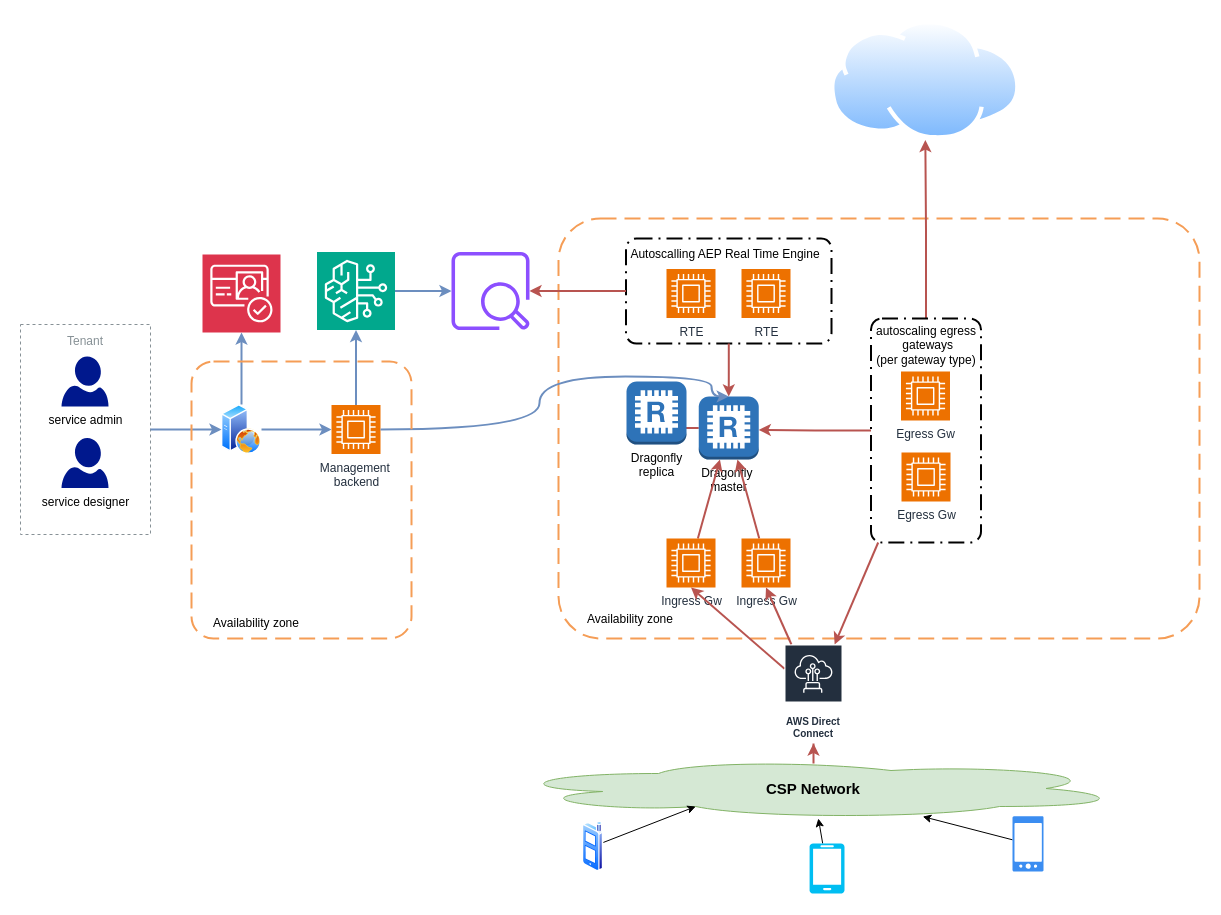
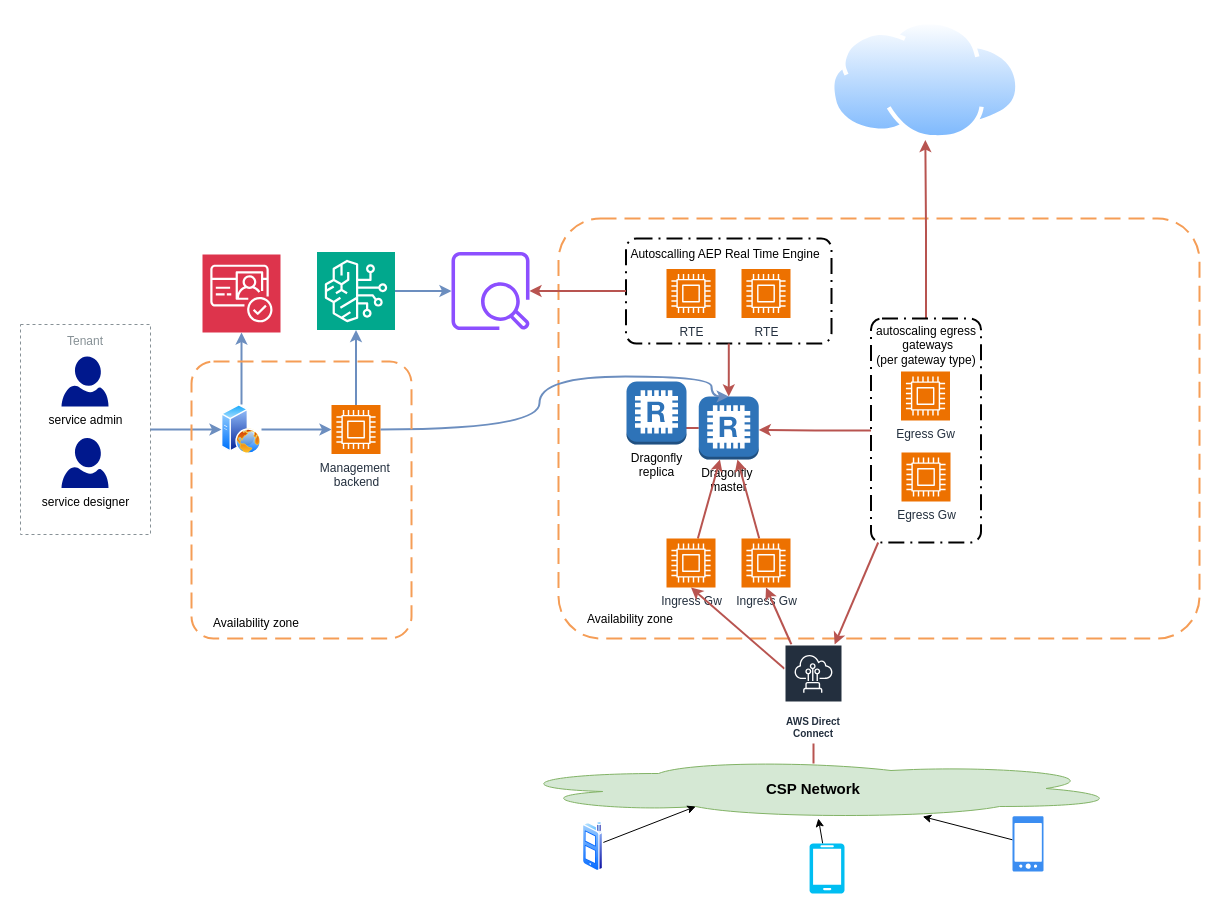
  <mxCell id="0" />
  <mxCell id="1" parent="0" />
  <mxCell id="2" value="" style="rounded=1;arcSize=10;dashed=1;strokeColor=#F59D56;fillColor=default;gradientColor=none;dashPattern=8 4;strokeWidth=2;" parent="1" vertex="1"><mxGeometry x="558" y="218" width="641" height="420" as="geometry" /></mxCell>
  <mxCell id="3" value="Tenant" style="outlineConnect=0;gradientColor=none;html=1;whiteSpace=wrap;fontSize=12;fontStyle=0;strokeColor=#879196;fillColor=none;verticalAlign=top;align=center;fontColor=#879196;dashed=1;spacingTop=3;" parent="1" vertex="1"><mxGeometry x="20" y="324" width="130" height="210" as="geometry" /></mxCell>
  <mxCell id="4" value="" style="rounded=1;arcSize=10;dashed=1;fillColor=none;gradientColor=none;dashPattern=8 3 1 3;strokeWidth=2;" parent="1" vertex="1"><mxGeometry x="625.5" y="238" width="205.5" height="105" as="geometry" /></mxCell>
  <mxCell id="5" style="rounded=0;orthogonalLoop=1;jettySize=auto;html=1;strokeWidth=2;fillColor=#f8cecc;strokeColor=#b85450;" parent="1" source="7" target="51" edge="1"><mxGeometry relative="1" as="geometry"><mxPoint x="853" y="635" as="targetPoint" /></mxGeometry></mxCell>
  <mxCell id="6" style="edgeStyle=orthogonalEdgeStyle;rounded=0;orthogonalLoop=1;jettySize=auto;html=1;fillColor=#f8cecc;strokeColor=#b85450;strokeWidth=2;" parent="1" source="7" target="31" edge="1"><mxGeometry relative="1" as="geometry" /></mxCell>
  <mxCell id="7" value="" style="rounded=1;arcSize=10;dashed=1;fillColor=none;gradientColor=none;dashPattern=8 3 1 3;strokeWidth=2;" parent="1" vertex="1"><mxGeometry x="870.5" y="318" width="110" height="224" as="geometry" /></mxCell>
  <mxCell id="8" style="edgeStyle=orthogonalEdgeStyle;rounded=0;orthogonalLoop=1;jettySize=auto;html=1;fillColor=#f8cecc;strokeColor=#b85450;strokeWidth=2;" parent="1" source="9" target="10" edge="1"><mxGeometry relative="1" as="geometry" /></mxCell>
  <mxCell id="9" value="Dragonfly&amp;nbsp;&lt;div&gt;master&lt;/div&gt;" style="outlineConnect=0;dashed=0;verticalLabelPosition=bottom;verticalAlign=top;align=center;html=1;shape=mxgraph.aws3.redis;fillColor=#2E73B8;gradientColor=none;" parent="1" vertex="1"><mxGeometry x="698.25" y="396" width="60" height="63" as="geometry" /></mxCell>
  <mxCell id="10" value="Dragonfly&lt;div&gt;replica&lt;/div&gt;" style="outlineConnect=0;dashed=0;verticalLabelPosition=bottom;verticalAlign=top;align=center;html=1;shape=mxgraph.aws3.redis;fillColor=#2E73B8;gradientColor=none;" parent="1" vertex="1"><mxGeometry x="626" y="381" width="60" height="63" as="geometry" /></mxCell>
  <mxCell id="11" value="" style="sketch=0;outlineConnect=0;fontColor=#232F3E;gradientColor=none;fillColor=#8C4FFF;strokeColor=none;dashed=0;verticalLabelPosition=bottom;verticalAlign=top;align=center;html=1;fontSize=12;fontStyle=0;aspect=fixed;pointerEvents=1;shape=mxgraph.aws4.opensearch_service_data_node;" parent="1" vertex="1"><mxGeometry x="451" y="251.5" width="78" height="78" as="geometry" /></mxCell>
  <mxCell id="12" style="edgeStyle=orthogonalEdgeStyle;rounded=0;orthogonalLoop=1;jettySize=auto;html=1;fillColor=#f8cecc;strokeColor=#b85450;strokeWidth=2;" parent="1" source="4" target="11" edge="1"><mxGeometry relative="1" as="geometry" /></mxCell>
  <mxCell id="13" value="" style="edgeStyle=orthogonalEdgeStyle;rounded=0;orthogonalLoop=1;jettySize=auto;html=1;entryX=0.5;entryY=0;entryDx=0;entryDy=0;entryPerimeter=0;fillColor=#f8cecc;strokeColor=#b85450;strokeWidth=2;" parent="1" source="4" target="9" edge="1"><mxGeometry relative="1" as="geometry" /></mxCell>
  <mxCell id="14" style="edgeStyle=orthogonalEdgeStyle;rounded=0;orthogonalLoop=1;jettySize=auto;html=1;entryX=1;entryY=0.53;entryDx=0;entryDy=0;entryPerimeter=0;fillColor=#f8cecc;strokeColor=#b85450;strokeWidth=2;" parent="1" source="7" target="9" edge="1"><mxGeometry relative="1" as="geometry" /></mxCell>
  <mxCell id="15" value="RTE" style="sketch=0;points=[[0,0,0],[0.25,0,0],[0.5,0,0],[0.75,0,0],[1,0,0],[0,1,0],[0.25,1,0],[0.5,1,0],[0.75,1,0],[1,1,0],[0,0.25,0],[0,0.5,0],[0,0.75,0],[1,0.25,0],[1,0.5,0],[1,0.75,0]];outlineConnect=0;fontColor=#232F3E;fillColor=#ED7100;strokeColor=#ffffff;dashed=0;verticalLabelPosition=bottom;verticalAlign=top;align=center;html=1;fontSize=12;fontStyle=0;aspect=fixed;shape=mxgraph.aws4.resourceIcon;resIcon=mxgraph.aws4.compute;" parent="1" vertex="1"><mxGeometry x="666" y="268.5" width="49" height="49" as="geometry" /></mxCell>
  <mxCell id="16" value="RTE" style="sketch=0;points=[[0,0,0],[0.25,0,0],[0.5,0,0],[0.75,0,0],[1,0,0],[0,1,0],[0.25,1,0],[0.5,1,0],[0.75,1,0],[1,1,0],[0,0.25,0],[0,0.5,0],[0,0.75,0],[1,0.25,0],[1,0.5,0],[1,0.75,0]];outlineConnect=0;fontColor=#232F3E;fillColor=#ED7100;strokeColor=#ffffff;dashed=0;verticalLabelPosition=bottom;verticalAlign=top;align=center;html=1;fontSize=12;fontStyle=0;aspect=fixed;shape=mxgraph.aws4.resourceIcon;resIcon=mxgraph.aws4.compute;" parent="1" vertex="1"><mxGeometry x="741" y="268.5" width="49" height="49" as="geometry" /></mxCell>
  <mxCell id="17" value="Egress Gw" style="sketch=0;points=[[0,0,0],[0.25,0,0],[0.5,0,0],[0.75,0,0],[1,0,0],[0,1,0],[0.25,1,0],[0.5,1,0],[0.75,1,0],[1,1,0],[0,0.25,0],[0,0.5,0],[0,0.75,0],[1,0.25,0],[1,0.5,0],[1,0.75,0]];outlineConnect=0;fontColor=#232F3E;fillColor=#ED7100;strokeColor=#ffffff;dashed=0;verticalLabelPosition=bottom;verticalAlign=top;align=center;html=1;fontSize=12;fontStyle=0;aspect=fixed;shape=mxgraph.aws4.resourceIcon;resIcon=mxgraph.aws4.compute;" parent="1" vertex="1"><mxGeometry x="900.5" y="371" width="49" height="49" as="geometry" /></mxCell>
  <mxCell id="18" value="Egress Gw" style="sketch=0;points=[[0,0,0],[0.25,0,0],[0.5,0,0],[0.75,0,0],[1,0,0],[0,1,0],[0.25,1,0],[0.5,1,0],[0.75,1,0],[1,1,0],[0,0.25,0],[0,0.5,0],[0,0.75,0],[1,0.25,0],[1,0.5,0],[1,0.75,0]];outlineConnect=0;fontColor=#232F3E;fillColor=#ED7100;strokeColor=#ffffff;dashed=0;verticalLabelPosition=bottom;verticalAlign=top;align=center;html=1;fontSize=12;fontStyle=0;aspect=fixed;shape=mxgraph.aws4.resourceIcon;resIcon=mxgraph.aws4.compute;" parent="1" vertex="1"><mxGeometry x="901" y="452" width="49" height="49" as="geometry" /></mxCell>
  <mxCell id="19" style="rounded=0;orthogonalLoop=1;jettySize=auto;html=1;fillColor=#f8cecc;strokeColor=#b85450;strokeWidth=2;" parent="1" source="20" target="9" edge="1"><mxGeometry relative="1" as="geometry" /></mxCell>
  <mxCell id="20" value="Ingress Gw" style="sketch=0;points=[[0,0,0],[0.25,0,0],[0.5,0,0],[0.75,0,0],[1,0,0],[0,1,0],[0.25,1,0],[0.5,1,0],[0.75,1,0],[1,1,0],[0,0.25,0],[0,0.5,0],[0,0.75,0],[1,0.25,0],[1,0.5,0],[1,0.75,0]];outlineConnect=0;fontColor=#232F3E;fillColor=#ED7100;strokeColor=#ffffff;dashed=0;verticalLabelPosition=bottom;verticalAlign=top;align=center;html=1;fontSize=12;fontStyle=0;aspect=fixed;shape=mxgraph.aws4.resourceIcon;resIcon=mxgraph.aws4.compute;" parent="1" vertex="1"><mxGeometry x="666" y="538" width="49" height="49" as="geometry" /></mxCell>
  <mxCell id="21" style="rounded=0;orthogonalLoop=1;jettySize=auto;html=1;fillColor=#f8cecc;strokeColor=#b85450;strokeWidth=2;" parent="1" source="22" target="9" edge="1"><mxGeometry relative="1" as="geometry" /></mxCell>
  <mxCell id="22" value="Ingress Gw" style="sketch=0;points=[[0,0,0],[0.25,0,0],[0.5,0,0],[0.75,0,0],[1,0,0],[0,1,0],[0.25,1,0],[0.5,1,0],[0.75,1,0],[1,1,0],[0,0.25,0],[0,0.5,0],[0,0.75,0],[1,0.25,0],[1,0.5,0],[1,0.75,0]];outlineConnect=0;fontColor=#232F3E;fillColor=#ED7100;strokeColor=#ffffff;dashed=0;verticalLabelPosition=bottom;verticalAlign=top;align=center;html=1;fontSize=12;fontStyle=0;aspect=fixed;shape=mxgraph.aws4.resourceIcon;resIcon=mxgraph.aws4.compute;" parent="1" vertex="1"><mxGeometry x="741" y="538" width="49" height="49" as="geometry" /></mxCell>
  <mxCell id="23" style="edgeStyle=orthogonalEdgeStyle;rounded=0;orthogonalLoop=1;jettySize=auto;html=1;strokeColor=#6C8EBF;strokeWidth=2;" parent="1" source="24" target="33" edge="1"><mxGeometry relative="1" as="geometry" /></mxCell>
  <mxCell id="24" value="Management&amp;nbsp;&lt;div&gt;backend&lt;/div&gt;" style="sketch=0;points=[[0,0,0],[0.25,0,0],[0.5,0,0],[0.75,0,0],[1,0,0],[0,1,0],[0.25,1,0],[0.5,1,0],[0.75,1,0],[1,1,0],[0,0.25,0],[0,0.5,0],[0,0.75,0],[1,0.25,0],[1,0.5,0],[1,0.75,0]];outlineConnect=0;fontColor=#232F3E;fillColor=#ED7100;strokeColor=#ffffff;dashed=0;verticalLabelPosition=bottom;verticalAlign=top;align=center;html=1;fontSize=12;fontStyle=0;aspect=fixed;shape=mxgraph.aws4.resourceIcon;resIcon=mxgraph.aws4.compute;" parent="1" vertex="1"><mxGeometry x="331" y="404.5" width="49" height="49" as="geometry" /></mxCell>
  <mxCell id="25" value="Autoscalling AEP Real Time Engine" style="text;html=1;align=center;verticalAlign=middle;whiteSpace=wrap;rounded=0;" parent="1" vertex="1"><mxGeometry x="620" y="238.5" width="210" height="30" as="geometry" /></mxCell>
  <mxCell id="26" value="autoscaling egress&lt;div&gt;&amp;nbsp;gateways&lt;/div&gt;&lt;div&gt;(per gateway type)&lt;/div&gt;" style="text;html=1;align=center;verticalAlign=middle;whiteSpace=wrap;rounded=0;" parent="1" vertex="1"><mxGeometry x="820.5" y="329.5" width="210" height="30" as="geometry" /></mxCell>
- <mxCell id="27" style="edgeStyle=orthogonalEdgeStyle;rounded=0;orthogonalLoop=1;jettySize=auto;html=1;fillColor=#f8cecc;strokeColor=#b85450;strokeWidth=2;" parent="1" source="28" target="51" edge="1"><mxGeometry relative="1" as="geometry" /></mxCell>
+ <mxCell id="27" style="edgeStyle=orthogonalEdgeStyle;rounded=0;orthogonalLoop=1;jettySize=auto;html=1;fillColor=#f8cecc;strokeColor=#b85450;strokeWidth=2;endArrow=none;" parent="1" source="28" target="51" edge="1"><mxGeometry relative="1" as="geometry" /></mxCell>
  <mxCell id="28" value="CSP Network" style="ellipse;shape=cloud;whiteSpace=wrap;html=1;align=center;fillColor=#d5e8d4;strokeColor=#82b366;fontStyle=1;fontSize=15;" parent="1" vertex="1"><mxGeometry x="503" y="758" width="620" height="60" as="geometry" /></mxCell>
  <mxCell id="29" style="rounded=0;orthogonalLoop=1;jettySize=auto;html=1;entryX=0.5;entryY=1;entryDx=0;entryDy=0;entryPerimeter=0;strokeWidth=2;fillColor=#f8cecc;strokeColor=#b85450;" parent="1" source="51" target="20" edge="1"><mxGeometry relative="1" as="geometry"><mxPoint x="750" y="643" as="sourcePoint" /></mxGeometry></mxCell>
  <mxCell id="30" style="rounded=0;orthogonalLoop=1;jettySize=auto;html=1;entryX=0.5;entryY=1;entryDx=0;entryDy=0;entryPerimeter=0;fillColor=#f8cecc;strokeColor=#b85450;strokeWidth=2;" parent="1" source="51" target="22" edge="1"><mxGeometry relative="1" as="geometry"><mxPoint x="790" y="646" as="sourcePoint" /></mxGeometry></mxCell>
  <mxCell id="31" value="" style="image;aspect=fixed;perimeter=ellipsePerimeter;html=1;align=center;shadow=0;dashed=0;spacingTop=3;image=img/lib/active_directory/internet_cloud.svg;" parent="1" vertex="1"><mxGeometry x="830" y="20" width="189.68" height="119.5" as="geometry" /></mxCell>
  <mxCell id="32" style="edgeStyle=orthogonalEdgeStyle;rounded=0;orthogonalLoop=1;jettySize=auto;html=1;strokeColor=#6C8EBF;strokeWidth=2;" parent="1" source="33" target="11" edge="1"><mxGeometry relative="1" as="geometry" /></mxCell>
  <mxCell id="33" value="" style="sketch=0;points=[[0,0,0],[0.25,0,0],[0.5,0,0],[0.75,0,0],[1,0,0],[0,1,0],[0.25,1,0],[0.5,1,0],[0.75,1,0],[1,1,0],[0,0.25,0],[0,0.5,0],[0,0.75,0],[1,0.25,0],[1,0.5,0],[1,0.75,0]];outlineConnect=0;fontColor=#232F3E;fillColor=#01A88D;strokeColor=#ffffff;dashed=0;verticalLabelPosition=bottom;verticalAlign=top;align=center;html=1;fontSize=12;fontStyle=0;aspect=fixed;shape=mxgraph.aws4.resourceIcon;resIcon=mxgraph.aws4.bedrock;" parent="1" vertex="1"><mxGeometry x="316.5" y="251.5" width="78" height="78" as="geometry" /></mxCell>
  <mxCell id="34" style="edgeStyle=orthogonalEdgeStyle;rounded=0;orthogonalLoop=1;jettySize=auto;html=1;entryX=0.5;entryY=0;entryDx=0;entryDy=0;entryPerimeter=0;fillColor=#dae8fc;strokeColor=#6C8EBF;strokeWidth=2;curved=1;" parent="1" source="24" target="9" edge="1"><mxGeometry relative="1" as="geometry"><Array as="points"><mxPoint x="539" y="429" /><mxPoint x="539" y="376" /><mxPoint x="711" y="376" /><mxPoint x="711" y="396" /></Array></mxGeometry></mxCell>
  <mxCell id="35" value="Availability zone" style="text;html=1;align=center;verticalAlign=middle;whiteSpace=wrap;rounded=0;" parent="1" vertex="1"><mxGeometry x="585" y="604" width="90" height="30" as="geometry" /></mxCell>
  <mxCell id="36" style="edgeStyle=orthogonalEdgeStyle;rounded=0;orthogonalLoop=1;jettySize=auto;html=1;fillColor=#dae8fc;strokeColor=#6c8ebf;strokeWidth=2;" parent="1" source="37" target="38" edge="1"><mxGeometry relative="1" as="geometry" /></mxCell>
  <mxCell id="37" value="" style="image;aspect=fixed;perimeter=ellipsePerimeter;html=1;align=center;shadow=0;dashed=0;spacingTop=3;image=img/lib/active_directory/web_server.svg;" parent="1" vertex="1"><mxGeometry x="221" y="404" width="40" height="50" as="geometry" /></mxCell>
  <mxCell id="38" value="" style="sketch=0;points=[[0,0,0],[0.25,0,0],[0.5,0,0],[0.75,0,0],[1,0,0],[0,1,0],[0.25,1,0],[0.5,1,0],[0.75,1,0],[1,1,0],[0,0.25,0],[0,0.5,0],[0,0.75,0],[1,0.25,0],[1,0.5,0],[1,0.75,0]];outlineConnect=0;fontColor=#232F3E;fillColor=#DD344C;strokeColor=#ffffff;dashed=0;verticalLabelPosition=bottom;verticalAlign=top;align=center;html=1;fontSize=12;fontStyle=0;aspect=fixed;shape=mxgraph.aws4.resourceIcon;resIcon=mxgraph.aws4.cognito;" parent="1" vertex="1"><mxGeometry x="202" y="254" width="78" height="78" as="geometry" /></mxCell>
  <mxCell id="39" style="edgeStyle=orthogonalEdgeStyle;rounded=0;orthogonalLoop=1;jettySize=auto;html=1;entryX=0;entryY=0.5;entryDx=0;entryDy=0;entryPerimeter=0;fillColor=#dae8fc;strokeColor=#6c8ebf;strokeWidth=2;" parent="1" source="37" target="24" edge="1"><mxGeometry relative="1" as="geometry" /></mxCell>
  <mxCell id="40" value="service admin" style="sketch=0;aspect=fixed;pointerEvents=1;shadow=0;dashed=0;html=1;strokeColor=none;labelPosition=center;verticalLabelPosition=bottom;verticalAlign=top;align=center;fillColor=#00188D;shape=mxgraph.azure.user" parent="1" vertex="1"><mxGeometry x="61" y="356" width="47" height="50" as="geometry" /></mxCell>
  <mxCell id="41" value="service designer" style="sketch=0;aspect=fixed;pointerEvents=1;shadow=0;dashed=0;html=1;strokeColor=none;labelPosition=center;verticalLabelPosition=bottom;verticalAlign=top;align=center;fillColor=#00188D;shape=mxgraph.azure.user" parent="1" vertex="1"><mxGeometry x="61" y="437.5" width="47" height="50" as="geometry" /></mxCell>
  <mxCell id="42" style="edgeStyle=orthogonalEdgeStyle;rounded=0;orthogonalLoop=1;jettySize=auto;html=1;entryX=0;entryY=0.5;entryDx=0;entryDy=0;fillColor=#dae8fc;strokeColor=#6c8ebf;strokeWidth=2;" parent="1" source="3" target="37" edge="1"><mxGeometry relative="1" as="geometry" /></mxCell>
  <mxCell id="43" value="" style="rounded=1;arcSize=10;dashed=1;strokeColor=#F59D56;fillColor=none;gradientColor=none;dashPattern=8 4;strokeWidth=2;" parent="1" vertex="1"><mxGeometry x="191" y="361" width="220" height="277" as="geometry" /></mxCell>
  <mxCell id="44" value="Availability zone" style="text;html=1;align=center;verticalAlign=middle;whiteSpace=wrap;rounded=0;" parent="1" vertex="1"><mxGeometry x="211" y="608" width="90" height="30" as="geometry" /></mxCell>
  <mxCell id="45" value="" style="image;aspect=fixed;perimeter=ellipsePerimeter;html=1;align=center;shadow=0;dashed=0;spacingTop=3;image=img/lib/active_directory/cell_phone.svg;" parent="1" vertex="1"><mxGeometry x="582" y="821" width="21" height="50" as="geometry" /></mxCell>
  <mxCell id="46" style="rounded=0;orthogonalLoop=1;jettySize=auto;html=1;" parent="1" source="47" target="28" edge="1"><mxGeometry relative="1" as="geometry" /></mxCell>
  <mxCell id="47" value="" style="verticalLabelPosition=bottom;html=1;verticalAlign=top;align=center;strokeColor=none;fillColor=#00BEF2;shape=mxgraph.azure.mobile;pointerEvents=1;" parent="1" vertex="1"><mxGeometry x="809" y="843" width="35" height="50" as="geometry" /></mxCell>
  <mxCell id="48" style="rounded=0;orthogonalLoop=1;jettySize=auto;html=1;entryX=0.31;entryY=0.8;entryDx=0;entryDy=0;entryPerimeter=0;" parent="1" source="45" target="28" edge="1"><mxGeometry relative="1" as="geometry" /></mxCell>
  <mxCell id="49" style="rounded=0;orthogonalLoop=1;jettySize=auto;html=1;" parent="1" source="50" target="28" edge="1"><mxGeometry relative="1" as="geometry" /></mxCell>
  <mxCell id="50" value="" style="sketch=0;html=1;aspect=fixed;strokeColor=none;shadow=0;fillColor=#3B8DF1;verticalAlign=top;labelPosition=center;verticalLabelPosition=bottom;shape=mxgraph.gcp2.phone_android" parent="1" vertex="1"><mxGeometry x="1012" y="815.64" width="31" height="55.36" as="geometry" /></mxCell>
  <mxCell id="51" value="AWS Direct Connect" style="sketch=0;outlineConnect=0;fontColor=#232F3E;gradientColor=none;strokeColor=#ffffff;fillColor=#232F3E;dashed=0;verticalLabelPosition=middle;verticalAlign=bottom;align=center;html=1;whiteSpace=wrap;fontSize=10;fontStyle=1;spacing=3;shape=mxgraph.aws4.productIcon;prIcon=mxgraph.aws4.direct_connect;" parent="1" vertex="1"><mxGeometry x="784" y="644" width="58" height="99" as="geometry" /></mxCell>
